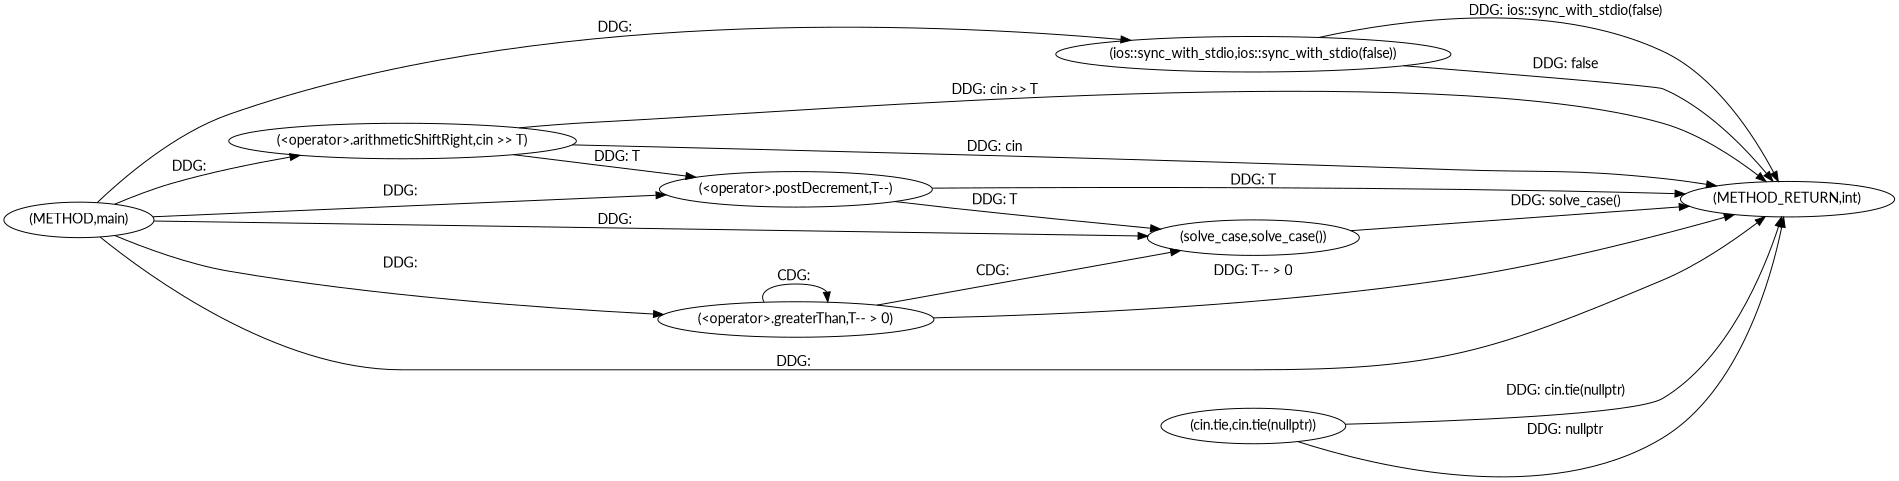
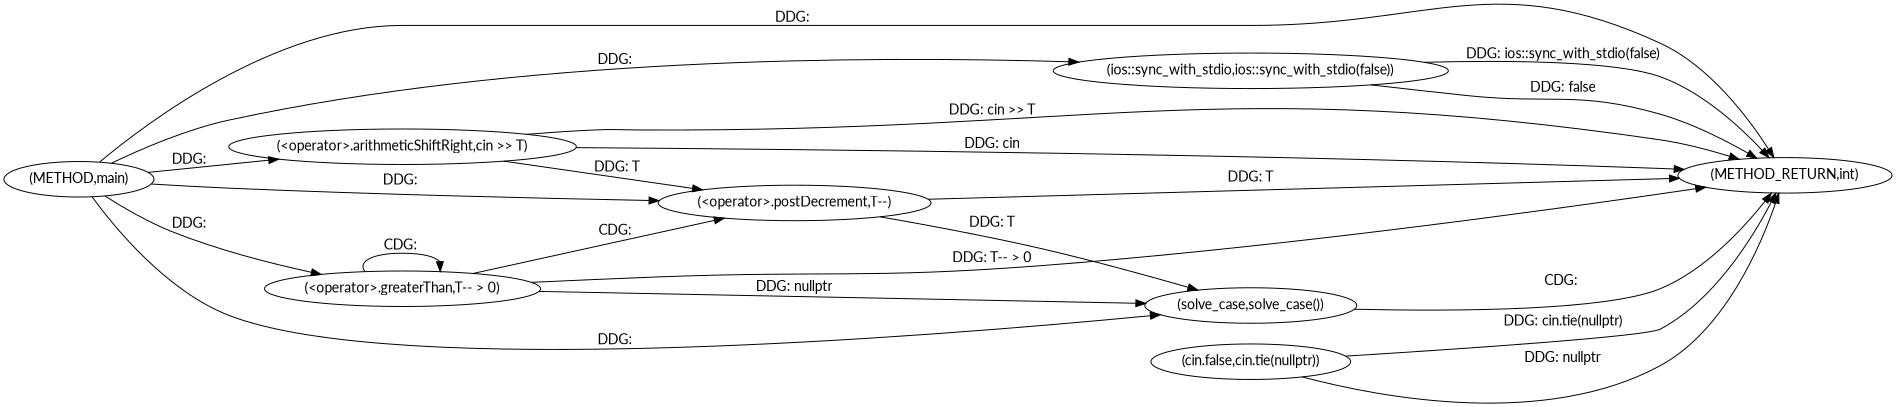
  digraph {
    fontname=Lato
    rankdir=LR
    node [fontname=Lato]
    edge [fontname=Lato]
    n1 [label="(METHOD,main)"]
    n2 [label="(ios::sync_with_stdio,ios::sync_with_stdio(false))"]
    n3 [label="(<operator>.arithmeticShiftRight,cin >> T)"]
    n4 [label="(<operator>.greaterThan,T-- > 0)"]
    n5 [label="(solve_case,solve_case())"]
    n6 [label="(<operator>.postDecrement,T--)"]
    n7 [label="(METHOD_RETURN,int)"]
-   n8 [label="(cin.tie,cin.tie(nullptr))"]
+   n8 [label="(cin.false,cin.tie(nullptr))"]
    n1 -> n2 [label="DDG: "]
    n1 -> n3 [label="DDG: "]
    n1 -> n4 [label="DDG: "]
    n1 -> n5 [label="DDG: "]
    n1 -> n6 [label="DDG: "]
    n1 -> n7 [label="DDG: "]
    n2 -> n7 [label="DDG: ios::sync_with_stdio(false)"]
    n2 -> n7 [label="DDG: false"]
    n3 -> n6 [label="DDG: T"]
    n3 -> n7 [label="DDG: cin >> T"]
    n3 -> n7 [label="DDG: cin"]
    n4 -> n4 [label="CDG: "]
-   n4 -> n5 [label="CDG: "]
+   n4 -> n5 [label="DDG: nullptr"]
+   n4 -> n6 [label="CDG: "]
    n4 -> n7 [label="DDG: T-- > 0"]
-   n5 -> n7 [label="DDG: solve_case()"]
+   n5 -> n7 [label="CDG: "]
    n6 -> n5 [label="DDG: T"]
    n6 -> n7 [label="DDG: T"]
    n8 -> n7 [label="DDG: cin.tie(nullptr)"]
    n8 -> n7 [label="DDG: nullptr"]
  }
